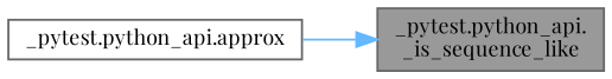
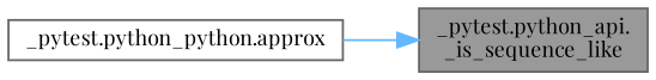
  digraph {
    rankdir=RL
    fontname="Playfair Display"
    node [fontname="Playfair Display" fontsize=10 shape=box style=filled]
    n1 [color=gray40 fillcolor=grey60 fontcolor=black height=0.2 label="_pytest.python_api.\l_is_sequence_like" width=0.4]
-   n2 [color=grey40 fillcolor=white height=0.2 label="_pytest.python_api.approx" width=0.4]
+   n2 [color=grey40 fillcolor=white height=0.2 label="_pytest.python_python.approx" width=0.4]
    n1 -> n2 [color=steelblue1 dir=back fontname="Playfair Display" fontsize=10 labelfontname=Helvetica labelfontsize=10 style=solid]
  }
